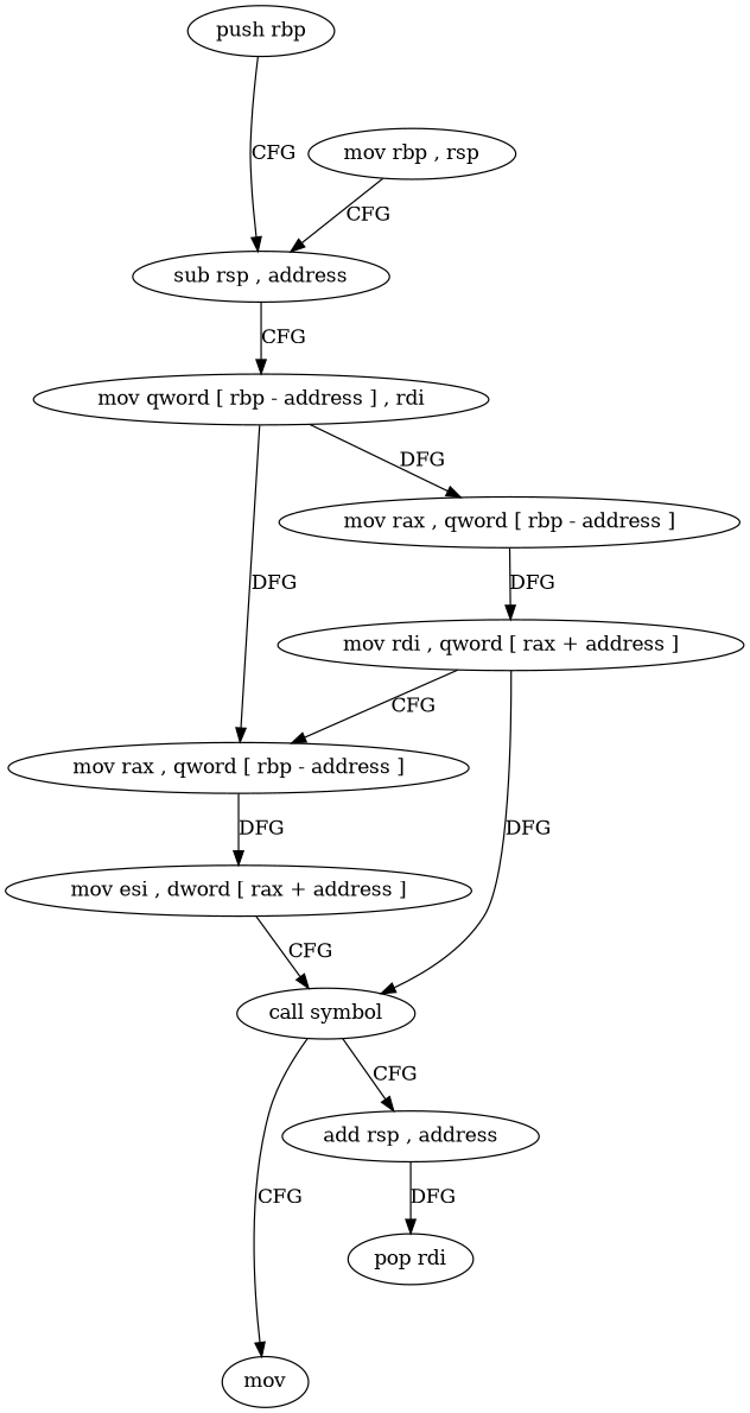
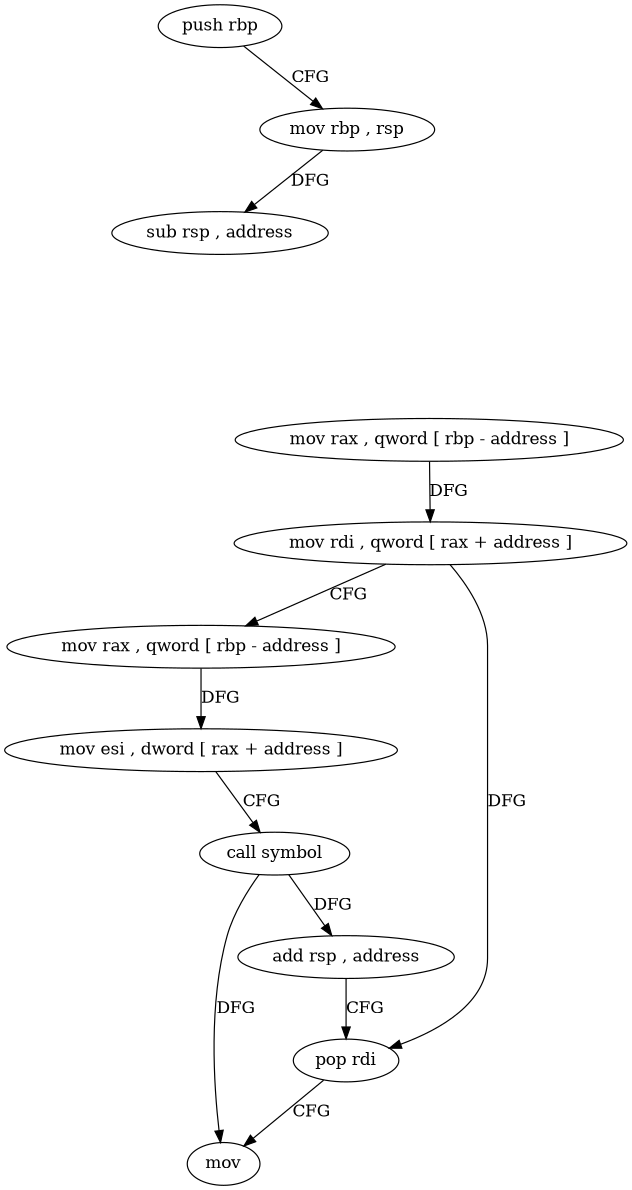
  digraph {
    n1 [label="push rbp"]
    n2 [label="mov rbp , rsp"]
    n3 [label="sub rsp , address"]
-   n4 [label="mov qword [ rbp - address ] , rdi"]
    n5 [label="mov rax , qword [ rbp - address ]"]
    n6 [label="mov rax , qword [ rbp - address ]"]
    n7 [label="mov rdi , qword [ rax + address ]"]
    n8 [label="mov esi , dword [ rax + address ]"]
    n9 [label="call symbol"]
    n10 [label="add rsp , address"]
    n11 [label=mov]
    n12 [label="pop rdi"]
-   n1 -> n3 [label=CFG]
-   n2 -> n3 [label=CFG]
-   n3 -> n4 [label=CFG]
-   n4 -> n5 [label=DFG]
-   n4 -> n6 [label=DFG]
+   n1 -> n2 [label=CFG]
+   n2 -> n3 [label=DFG]
    n5 -> n7 [label=DFG]
    n6 -> n8 [label=DFG]
    n7 -> n6 [label=CFG]
-   n7 -> n9 [label=DFG]
+   n7 -> n12 [label=DFG]
    n8 -> n9 [label=CFG]
-   n9 -> n10 [label=CFG]
-   n9 -> n11 [label=CFG]
-   n10 -> n12 [label=DFG]
+   n9 -> n10 [label=DFG]
+   n9 -> n11 [label=DFG]
+   n10 -> n12 [label=CFG]
+   n12 -> n11 [label=CFG]
  }
